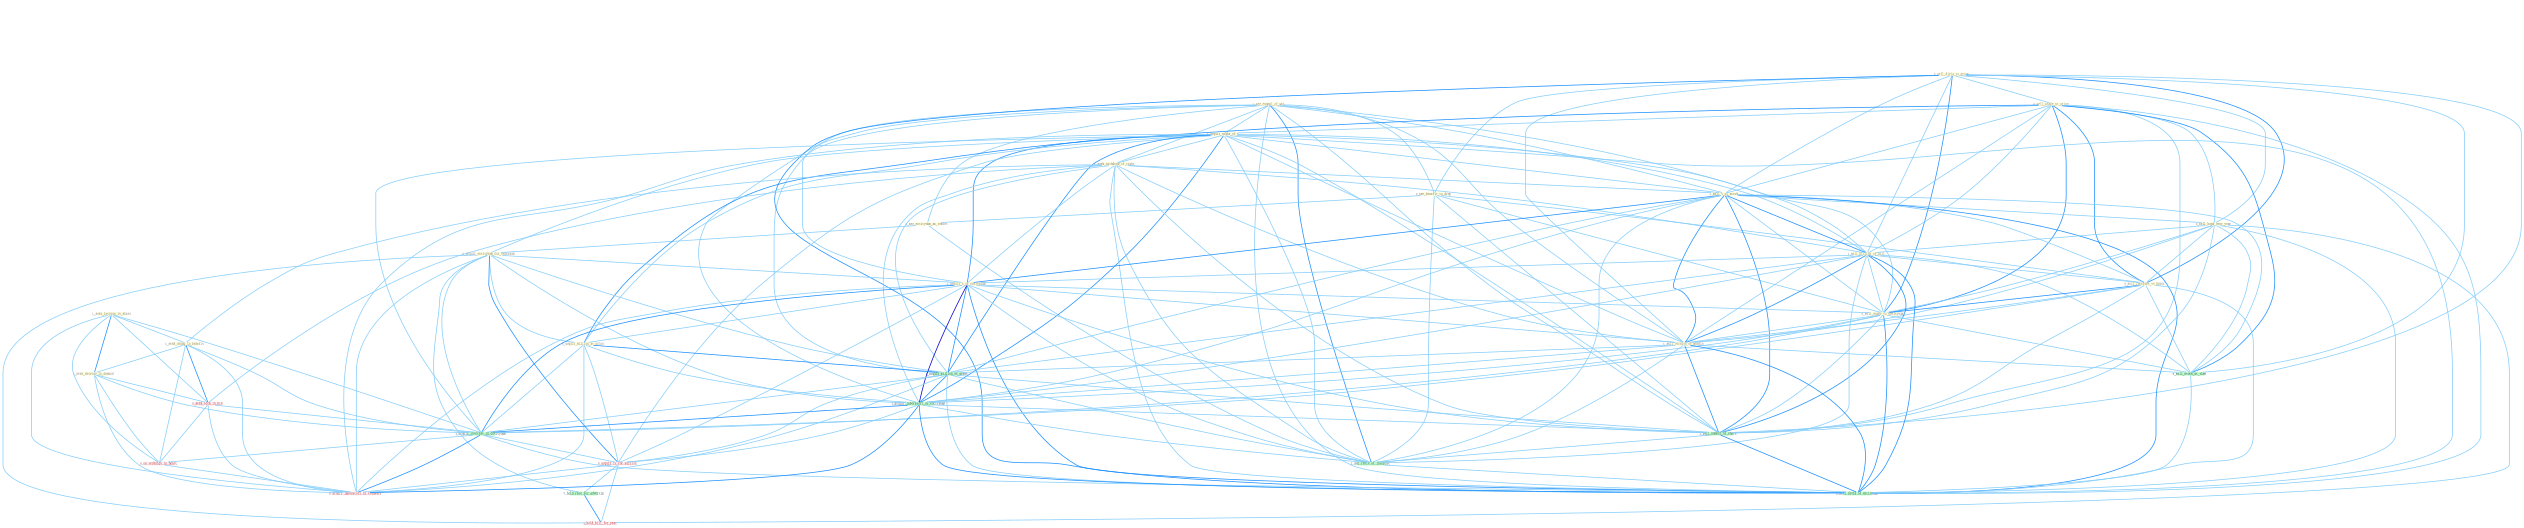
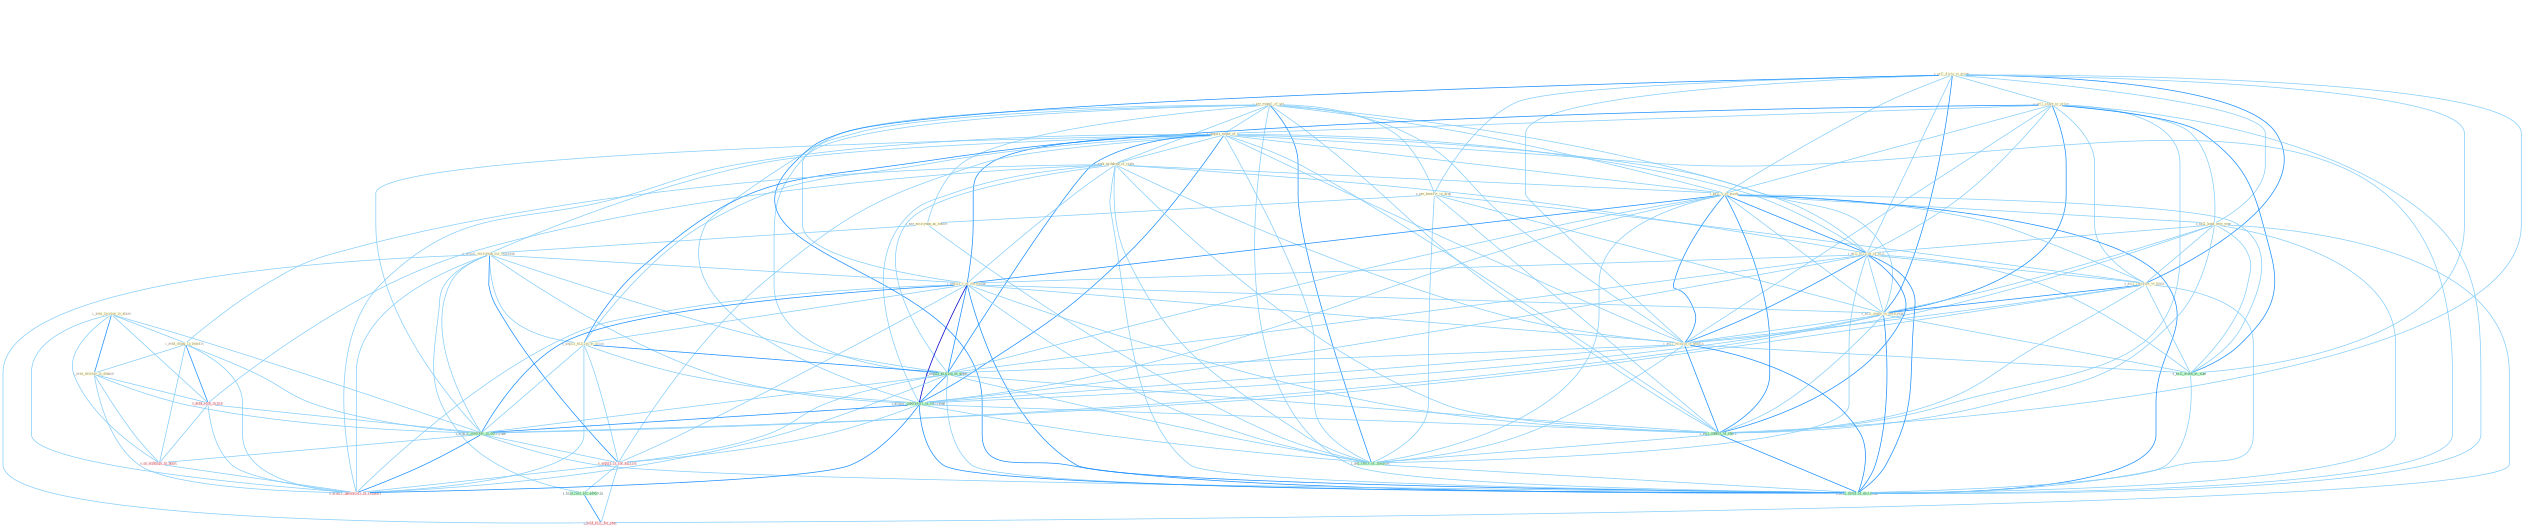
  graph {
    fontname="Courier Prime"
    node [color="#ffffe0" fixedsize=true fontcolor="#8b7d6b" fontname="Courier Prime" fontsize=4 shape=polygon style=filled]
    edge [color="#87cefa" fontname="Courier Prime" w=1]
    n1 [height=.06 label="1_seen_increas_in_share" width=.5]
    "1_see_exampl_of_wai " [height=.06 width=.5]
    "0_sell_divis_to_group " [height=.06 width=.5]
    "0_see_benefit_to_drop " [height=.06 width=.5]
    "0_see_entitynam_as_resort " [height=.06 width=.5]
    "0_sell_stake_at_price " [height=.06 width=.5]
    "1_acquir_stake_of_% " [height=.06 width=.5]
    "1_seek_withdraw_of_right " [height=.06 width=.5]
    "1_sell_%_of_stock " [height=.06 width=.5]
    "0_sell_bond_over_year " [height=.06 width=.5]
    "0_acquir_entitynam_for_othernum " [height=.06 width=.5]
    "1_seek_chang_in_benefit " [height=.06 width=.5]
    "1_seen_decreas_in_demand " [height=.06 width=.5]
    "1_sell_billion_of_bill " [height=.06 width=.5]
    "1_acquir_%_of_entitynam " [height=.06 width=.5]
    "0_sell_interest_to_buyer " [height=.06 width=.5]
    "0_sell_stake_to_entitynam " [height=.06 width=.5]
    "0_acquir_million_at_price " [height=.06 width=.5]
    "1_sell_version_of_machin " [height=.06 width=.5]
    "0_seek_term_in_bid " [color="#fff0f5" fontcolor="#b22222" height=.06 width=.5]
    "0_us_techniqu_in_heart " [color="#fff0f5" fontcolor="#b22222" height=.06 width=.5]
    "0_acquir_it_for_million " [color="#fff0f5" fontcolor="#b22222" height=.06 width=.5]
    "0_acquir_laboratori_in_transact " [color="#fff0f5" fontcolor="#b22222" height=.06 width=.5]
    "1_hold_bill_for_year " [color="#fff0f5" fontcolor="#b22222" height=.06 width=.5]
    "1_acquir_interest_in_entitynam " [color="#BDFCC9" fontcolor="#2f4f4f" height=.06 width=.5]
    "1_acquir_million_of_asset " [color="#BDFCC9" fontcolor="#2f4f4f" height=.06 width=.5]
    "1_acquir_laboratori_of_entitynam " [color="#BDFCC9" fontcolor="#2f4f4f" height=.06 width=.5]
    "1_sell_number_of_share " [color="#BDFCC9" fontcolor="#2f4f4f" height=.06 width=.5]
    "1_see_reviv_of_interest " [color="#BDFCC9" fontcolor="#2f4f4f" height=.06 width=.5]
    "1_sell_divis_of_entitynam " [color="#BDFCC9" fontcolor="#2f4f4f" height=.06 width=.5]
    "0_sell_stock_at_time " [color="#BDFCC9" fontcolor="#2f4f4f" height=.06 width=.5]
-   "0_hold_rate_for_advertis " [color="#BDFCC9" fontcolor="#2f4f4f" height=.06 width=.5 label="7_hold_rate_for_advertis"]
+   "0_hold_rate_for_advertis " [color="#BDFCC9" fontcolor="#2f4f4f" height=.06 width=.5]
    subgraph sub_1 {
      n1
      "1_see_exampl_of_wai "
      "0_sell_divis_to_group "
      "0_see_benefit_to_drop "
      "0_see_entitynam_as_resort "
      "0_sell_stake_at_price "
      "1_acquir_stake_of_% "
      "1_seek_withdraw_of_right "
      "1_sell_%_of_stock "
      "0_sell_bond_over_year "
      "0_acquir_entitynam_for_othernum "
      "1_seek_chang_in_benefit "
      "1_seen_decreas_in_demand "
      "1_sell_billion_of_bill "
      "1_acquir_%_of_entitynam "
      "0_sell_interest_to_buyer "
      "0_sell_stake_to_entitynam "
      "0_acquir_million_at_price "
      "1_sell_version_of_machin "
    }
    subgraph sub_2 {
      "0_seek_term_in_bid "
      "0_us_techniqu_in_heart "
      "0_acquir_it_for_million "
      "0_acquir_laboratori_in_transact "
      "1_hold_bill_for_year "
    }
    n1 -- "1_seek_chang_in_benefit "
    n1 -- "1_seen_decreas_in_demand " [color="#1e90ff" w=2]
    n1 -- "0_seek_term_in_bid "
    n1 -- "0_us_techniqu_in_heart "
    n1 -- "0_acquir_laboratori_in_transact "
    n1 -- "1_acquir_interest_in_entitynam "
    "1_see_exampl_of_wai " -- "0_see_benefit_to_drop "
    "1_see_exampl_of_wai " -- "0_see_entitynam_as_resort "
    "1_see_exampl_of_wai " -- "1_acquir_stake_of_% "
    "1_see_exampl_of_wai " -- "1_seek_withdraw_of_right "
    "1_see_exampl_of_wai " -- "1_sell_%_of_stock "
    "1_see_exampl_of_wai " -- "1_sell_billion_of_bill "
    "1_see_exampl_of_wai " -- "1_acquir_%_of_entitynam "
    "1_see_exampl_of_wai " -- "1_sell_version_of_machin "
    "1_see_exampl_of_wai " -- "1_acquir_million_of_asset "
    "1_see_exampl_of_wai " -- "1_acquir_laboratori_of_entitynam "
    "1_see_exampl_of_wai " -- "1_sell_number_of_share "
    "1_see_exampl_of_wai " -- "1_see_reviv_of_interest " [color="#1e90ff" w=2]
    "1_see_exampl_of_wai " -- "1_sell_divis_of_entitynam "
    "0_sell_divis_to_group " -- "0_see_benefit_to_drop "
    "0_sell_divis_to_group " -- "0_sell_stake_at_price "
    "0_sell_divis_to_group " -- "1_sell_%_of_stock "
    "0_sell_divis_to_group " -- "0_sell_bond_over_year "
    "0_sell_divis_to_group " -- "1_sell_billion_of_bill "
    "0_sell_divis_to_group " -- "0_sell_interest_to_buyer " [color="#1e90ff" w=2]
    "0_sell_divis_to_group " -- "0_sell_stake_to_entitynam " [color="#1e90ff" w=2]
    "0_sell_divis_to_group " -- "1_sell_version_of_machin "
    "0_sell_divis_to_group " -- "1_sell_number_of_share "
    "0_sell_divis_to_group " -- "1_sell_divis_of_entitynam " [color="#1e90ff" w=2]
    "0_sell_divis_to_group " -- "0_sell_stock_at_time "
    "0_see_benefit_to_drop " -- "0_see_entitynam_as_resort "
    "0_see_benefit_to_drop " -- "0_sell_interest_to_buyer "
    "0_see_benefit_to_drop " -- "0_sell_stake_to_entitynam "
    "0_see_benefit_to_drop " -- "1_sell_number_of_share "
    "0_see_benefit_to_drop " -- "1_see_reviv_of_interest "
    "0_see_entitynam_as_resort " -- "0_acquir_entitynam_for_othernum "
    "0_see_entitynam_as_resort " -- "1_see_reviv_of_interest "
    "0_sell_stake_at_price " -- "1_acquir_stake_of_% "
    "0_sell_stake_at_price " -- "1_sell_%_of_stock "
    "0_sell_stake_at_price " -- "0_sell_bond_over_year "
    "0_sell_stake_at_price " -- "1_sell_billion_of_bill "
-   "0_sell_stake_at_price " -- "0_sell_interest_to_buyer " [color="#1e90ff"]
+   "0_sell_stake_at_price " -- "0_sell_interest_to_buyer "
    "0_sell_stake_at_price " -- "0_sell_stake_to_entitynam " [color="#1e90ff" w=2]
    "0_sell_stake_at_price " -- "0_acquir_million_at_price " [color="#1e90ff" w=2]
    "0_sell_stake_at_price " -- "1_sell_version_of_machin "
    "0_sell_stake_at_price " -- "1_sell_number_of_share "
    "0_sell_stake_at_price " -- "1_sell_divis_of_entitynam "
    "0_sell_stake_at_price " -- "0_sell_stock_at_time " [color="#1e90ff" w=2]
    "1_acquir_stake_of_% " -- "1_seek_withdraw_of_right "
    "1_acquir_stake_of_% " -- "1_sell_%_of_stock "
    "1_acquir_stake_of_% " -- "0_acquir_entitynam_for_othernum "
    "1_acquir_stake_of_% " -- "1_sell_billion_of_bill "
    "1_acquir_stake_of_% " -- "1_acquir_%_of_entitynam " [color="#1e90ff" w=2]
    "1_acquir_stake_of_% " -- "0_sell_stake_to_entitynam "
    "1_acquir_stake_of_% " -- "0_acquir_million_at_price "
    "1_acquir_stake_of_% " -- "1_sell_version_of_machin "
    "1_acquir_stake_of_% " -- "0_acquir_it_for_million "
    "1_acquir_stake_of_% " -- "0_acquir_laboratori_in_transact "
    "1_acquir_stake_of_% " -- "1_acquir_interest_in_entitynam "
    "1_acquir_stake_of_% " -- "1_acquir_million_of_asset " [color="#1e90ff" w=2]
    "1_acquir_stake_of_% " -- "1_acquir_laboratori_of_entitynam " [color="#1e90ff" w=2]
    "1_acquir_stake_of_% " -- "1_sell_number_of_share "
    "1_acquir_stake_of_% " -- "1_see_reviv_of_interest "
    "1_acquir_stake_of_% " -- "1_sell_divis_of_entitynam "
    "1_seek_withdraw_of_right " -- "1_sell_%_of_stock "
    "1_seek_withdraw_of_right " -- "1_seek_chang_in_benefit "
    "1_seek_withdraw_of_right " -- "1_sell_billion_of_bill "
    "1_seek_withdraw_of_right " -- "1_acquir_%_of_entitynam "
    "1_seek_withdraw_of_right " -- "1_sell_version_of_machin "
    "1_seek_withdraw_of_right " -- "0_seek_term_in_bid "
    "1_seek_withdraw_of_right " -- "1_acquir_million_of_asset "
    "1_seek_withdraw_of_right " -- "1_acquir_laboratori_of_entitynam "
    "1_seek_withdraw_of_right " -- "1_sell_number_of_share "
    "1_seek_withdraw_of_right " -- "1_see_reviv_of_interest "
    "1_seek_withdraw_of_right " -- "1_sell_divis_of_entitynam "
    "1_sell_%_of_stock " -- "0_sell_bond_over_year "
    "1_sell_%_of_stock " -- "1_sell_billion_of_bill " [color="#1e90ff" w=2]
    "1_sell_%_of_stock " -- "1_acquir_%_of_entitynam " [color="#1e90ff" w=2]
    "1_sell_%_of_stock " -- "0_sell_interest_to_buyer "
    "1_sell_%_of_stock " -- "0_sell_stake_to_entitynam "
    "1_sell_%_of_stock " -- "1_sell_version_of_machin " [color="#1e90ff" w=2]
    "1_sell_%_of_stock " -- "1_acquir_million_of_asset "
    "1_sell_%_of_stock " -- "1_acquir_laboratori_of_entitynam "
    "1_sell_%_of_stock " -- "1_sell_number_of_share " [color="#1e90ff" w=2]
    "1_sell_%_of_stock " -- "1_see_reviv_of_interest "
    "1_sell_%_of_stock " -- "1_sell_divis_of_entitynam " [color="#1e90ff" w=2]
    "1_sell_%_of_stock " -- "0_sell_stock_at_time "
    "0_sell_bond_over_year " -- "1_sell_billion_of_bill "
    "0_sell_bond_over_year " -- "0_sell_interest_to_buyer "
    "0_sell_bond_over_year " -- "0_sell_stake_to_entitynam "
    "0_sell_bond_over_year " -- "1_sell_version_of_machin "
    "0_sell_bond_over_year " -- "1_hold_bill_for_year "
    "0_sell_bond_over_year " -- "1_sell_number_of_share "
    "0_sell_bond_over_year " -- "1_sell_divis_of_entitynam "
    "0_sell_bond_over_year " -- "0_sell_stock_at_time "
    "0_acquir_entitynam_for_othernum " -- "1_acquir_%_of_entitynam "
    "0_acquir_entitynam_for_othernum " -- "0_acquir_million_at_price "
    "0_acquir_entitynam_for_othernum " -- "0_acquir_it_for_million " [color="#1e90ff" w=2]
    "0_acquir_entitynam_for_othernum " -- "0_acquir_laboratori_in_transact "
    "0_acquir_entitynam_for_othernum " -- "1_hold_bill_for_year "
    "0_acquir_entitynam_for_othernum " -- "1_acquir_interest_in_entitynam "
    "0_acquir_entitynam_for_othernum " -- "1_acquir_million_of_asset "
    "0_acquir_entitynam_for_othernum " -- "1_acquir_laboratori_of_entitynam "
    "0_acquir_entitynam_for_othernum " -- "0_hold_rate_for_advertis "
    "1_seek_chang_in_benefit " -- "1_seen_decreas_in_demand "
    "1_seek_chang_in_benefit " -- "0_seek_term_in_bid " [color="#1e90ff" w=2]
    "1_seek_chang_in_benefit " -- "0_us_techniqu_in_heart "
    "1_seek_chang_in_benefit " -- "0_acquir_laboratori_in_transact "
    "1_seek_chang_in_benefit " -- "1_acquir_interest_in_entitynam "
    "1_seen_decreas_in_demand " -- "0_seek_term_in_bid "
    "1_seen_decreas_in_demand " -- "0_us_techniqu_in_heart "
    "1_seen_decreas_in_demand " -- "0_acquir_laboratori_in_transact "
    "1_seen_decreas_in_demand " -- "1_acquir_interest_in_entitynam "
    "1_sell_billion_of_bill " -- "1_acquir_%_of_entitynam "
    "1_sell_billion_of_bill " -- "0_sell_interest_to_buyer "
    "1_sell_billion_of_bill " -- "0_sell_stake_to_entitynam "
    "1_sell_billion_of_bill " -- "1_sell_version_of_machin " [color="#1e90ff" w=2]
    "1_sell_billion_of_bill " -- "1_acquir_million_of_asset "
    "1_sell_billion_of_bill " -- "1_acquir_laboratori_of_entitynam "
    "1_sell_billion_of_bill " -- "1_sell_number_of_share " [color="#1e90ff" w=2]
    "1_sell_billion_of_bill " -- "1_see_reviv_of_interest "
    "1_sell_billion_of_bill " -- "1_sell_divis_of_entitynam " [color="#1e90ff" w=2]
    "1_sell_billion_of_bill " -- "0_sell_stock_at_time "
    "1_acquir_%_of_entitynam " -- "0_sell_stake_to_entitynam "
    "1_acquir_%_of_entitynam " -- "0_acquir_million_at_price "
    "1_acquir_%_of_entitynam " -- "1_sell_version_of_machin "
    "1_acquir_%_of_entitynam " -- "0_acquir_it_for_million "
    "1_acquir_%_of_entitynam " -- "0_acquir_laboratori_in_transact "
    "1_acquir_%_of_entitynam " -- "1_acquir_interest_in_entitynam " [color="#1e90ff" w=2]
    "1_acquir_%_of_entitynam " -- "1_acquir_million_of_asset " [color="#1e90ff" w=2]
    "1_acquir_%_of_entitynam " -- "1_acquir_laboratori_of_entitynam " [color="#0000cd" w=3]
    "1_acquir_%_of_entitynam " -- "1_sell_number_of_share "
    "1_acquir_%_of_entitynam " -- "1_see_reviv_of_interest "
    "1_acquir_%_of_entitynam " -- "1_sell_divis_of_entitynam " [color="#1e90ff" w=2]
    "0_sell_interest_to_buyer " -- "0_sell_stake_to_entitynam " [color="#1e90ff" w=2]
    "0_sell_interest_to_buyer " -- "1_sell_version_of_machin "
    "0_sell_interest_to_buyer " -- "1_acquir_interest_in_entitynam "
    "0_sell_interest_to_buyer " -- "1_sell_number_of_share "
    "0_sell_interest_to_buyer " -- "1_sell_divis_of_entitynam "
    "0_sell_interest_to_buyer " -- "0_sell_stock_at_time "
    "0_sell_stake_to_entitynam " -- "1_sell_version_of_machin "
    "0_sell_stake_to_entitynam " -- "1_acquir_interest_in_entitynam "
    "0_sell_stake_to_entitynam " -- "1_acquir_laboratori_of_entitynam "
    "0_sell_stake_to_entitynam " -- "1_sell_number_of_share "
    "0_sell_stake_to_entitynam " -- "1_sell_divis_of_entitynam " [color="#1e90ff" w=2]
    "0_sell_stake_to_entitynam " -- "0_sell_stock_at_time "
    "0_acquir_million_at_price " -- "0_acquir_it_for_million "
    "0_acquir_million_at_price " -- "0_acquir_laboratori_in_transact "
    "0_acquir_million_at_price " -- "1_acquir_interest_in_entitynam "
    "0_acquir_million_at_price " -- "1_acquir_million_of_asset " [color="#1e90ff" w=2]
    "0_acquir_million_at_price " -- "1_acquir_laboratori_of_entitynam "
    "1_sell_version_of_machin " -- "1_acquir_million_of_asset "
    "1_sell_version_of_machin " -- "1_acquir_laboratori_of_entitynam "
    "1_sell_version_of_machin " -- "1_sell_number_of_share " [color="#1e90ff" w=2]
    "1_sell_version_of_machin " -- "1_see_reviv_of_interest "
    "1_sell_version_of_machin " -- "1_sell_divis_of_entitynam " [color="#1e90ff" w=2]
    "1_sell_version_of_machin " -- "0_sell_stock_at_time "
    "0_seek_term_in_bid " -- "0_us_techniqu_in_heart "
    "0_seek_term_in_bid " -- "0_acquir_laboratori_in_transact "
    "0_seek_term_in_bid " -- "1_acquir_interest_in_entitynam "
    "0_us_techniqu_in_heart " -- "0_acquir_laboratori_in_transact "
    "0_acquir_it_for_million " -- "0_acquir_laboratori_in_transact "
    "0_acquir_it_for_million " -- "1_hold_bill_for_year "
    "0_acquir_it_for_million " -- "0_hold_rate_for_advertis "
    "1_acquir_interest_in_entitynam " -- "0_us_techniqu_in_heart "
    "1_acquir_interest_in_entitynam " -- "0_acquir_it_for_million "
    "1_acquir_interest_in_entitynam " -- "0_acquir_laboratori_in_transact " [color="#1e90ff" w=2]
    "1_acquir_interest_in_entitynam " -- "1_sell_divis_of_entitynam "
    "1_acquir_million_of_asset " -- "0_acquir_it_for_million "
    "1_acquir_million_of_asset " -- "0_acquir_laboratori_in_transact "
    "1_acquir_million_of_asset " -- "1_acquir_interest_in_entitynam "
    "1_acquir_million_of_asset " -- "1_acquir_laboratori_of_entitynam " [color="#1e90ff" w=2]
    "1_acquir_million_of_asset " -- "1_sell_number_of_share "
    "1_acquir_million_of_asset " -- "1_see_reviv_of_interest "
    "1_acquir_million_of_asset " -- "1_sell_divis_of_entitynam "
    "1_acquir_laboratori_of_entitynam " -- "0_acquir_it_for_million "
    "1_acquir_laboratori_of_entitynam " -- "0_acquir_laboratori_in_transact " [color="#1e90ff" w=2]
    "1_acquir_laboratori_of_entitynam " -- "1_acquir_interest_in_entitynam " [color="#1e90ff" w=2]
    "1_acquir_laboratori_of_entitynam " -- "1_sell_number_of_share "
    "1_acquir_laboratori_of_entitynam " -- "1_see_reviv_of_interest "
    "1_acquir_laboratori_of_entitynam " -- "1_sell_divis_of_entitynam " [color="#1e90ff" w=2]
    "1_sell_number_of_share " -- "1_see_reviv_of_interest "
    "1_sell_number_of_share " -- "1_sell_divis_of_entitynam " [color="#1e90ff" w=2]
    "1_see_reviv_of_interest " -- "1_sell_divis_of_entitynam "
    "0_sell_stock_at_time " -- "1_sell_divis_of_entitynam "
    "0_hold_rate_for_advertis " -- "1_hold_bill_for_year " [color="#1e90ff" w=2]
  }
